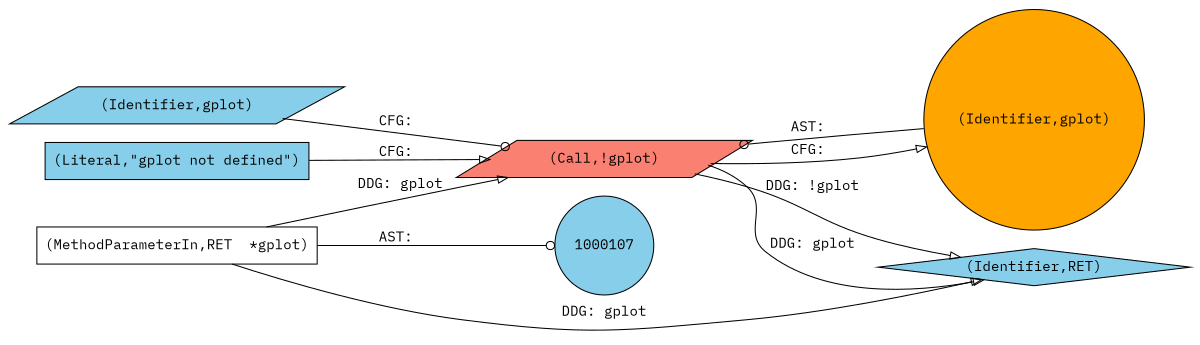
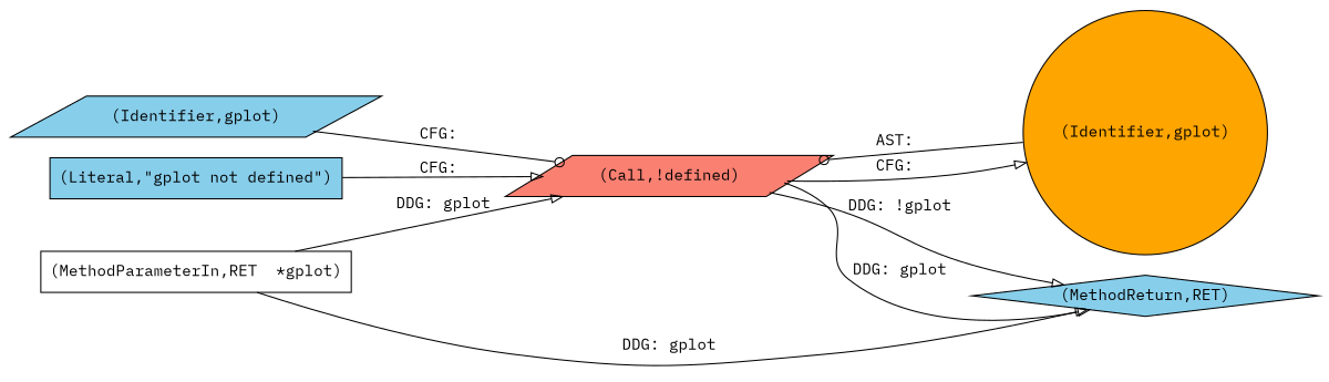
  digraph {
    fontname="IBM Plex Mono"
    rankdir=LR
    node [fillcolor=skyblue fontname="IBM Plex Mono" shape=parallelogram style=filled]
    edge [arrowhead=onormal fontname="IBM Plex Mono"]
-   n1 [fillcolor=salmon label="(Call,!gplot)"]
+   n1 [fillcolor=salmon label="(Call,!defined)"]
    n2 [fillcolor=orange label="(Identifier,gplot)" shape=circle]
-   n3 [label="(Identifier,RET)" shape=diamond]
+   n3 [label="(MethodReturn,RET)" shape=diamond]
    n4 [fillcolor=white label="(MethodParameterIn,RET  *gplot)" shape=box]
-   1000107 [shape=circle]
    n6 [label="(Identifier,gplot)"]
    n7 [label="(Literal,\"gplot not defined\")" shape=box]
    n1 -> n2 [label="CFG: "]
    n1 -> n3 [label="DDG: !gplot"]
    n1 -> n3 [label="DDG: gplot"]
    n2 -> n1 [arrowhead=odot label="AST: "]
    n4 -> n1 [label="DDG: gplot"]
    n4 -> n3 [label="DDG: gplot"]
-   n4 -> 1000107 [arrowhead=odot label="AST: "]
    n6 -> n1 [arrowhead=odot label="CFG: "]
    n7 -> n1 [label="CFG: "]
  }
